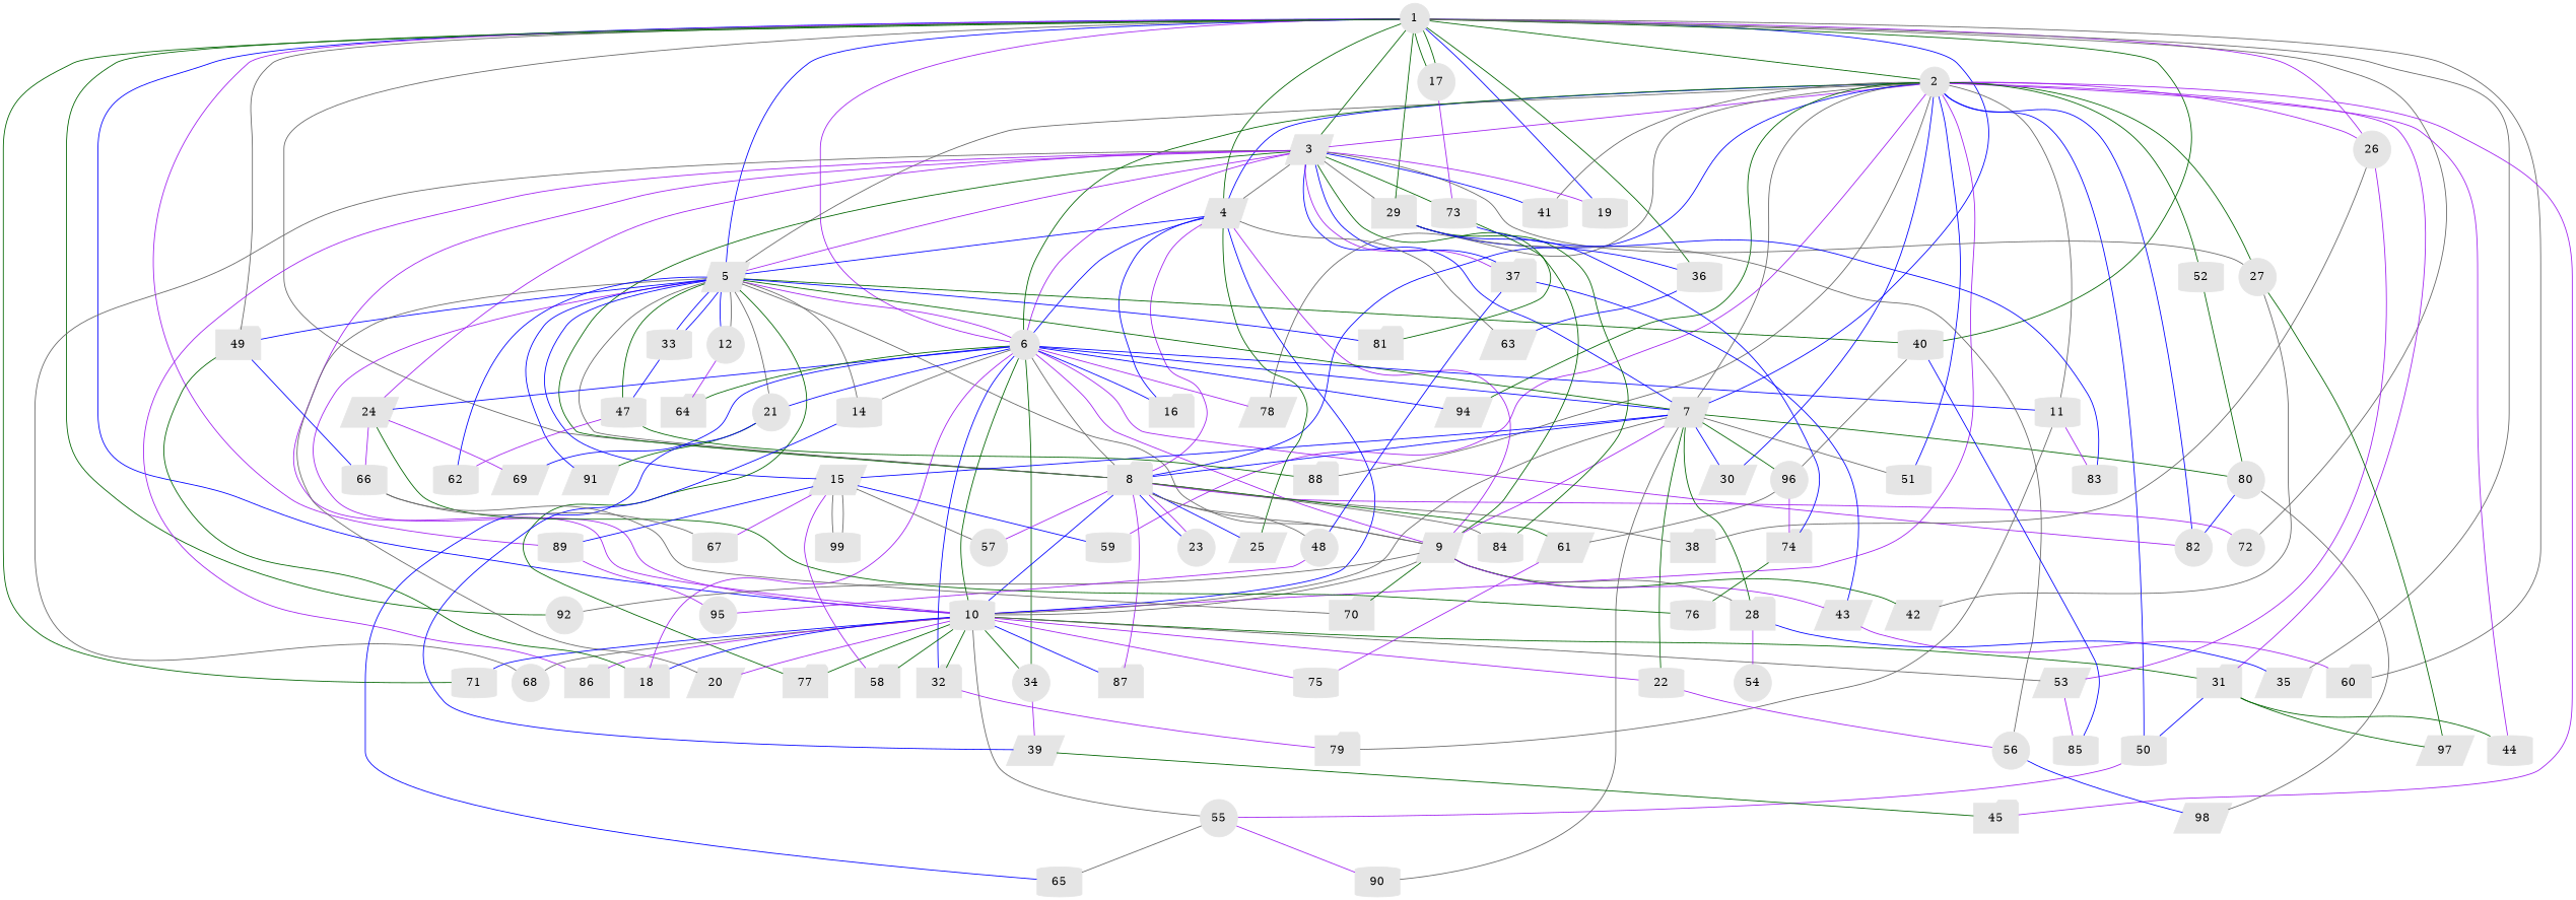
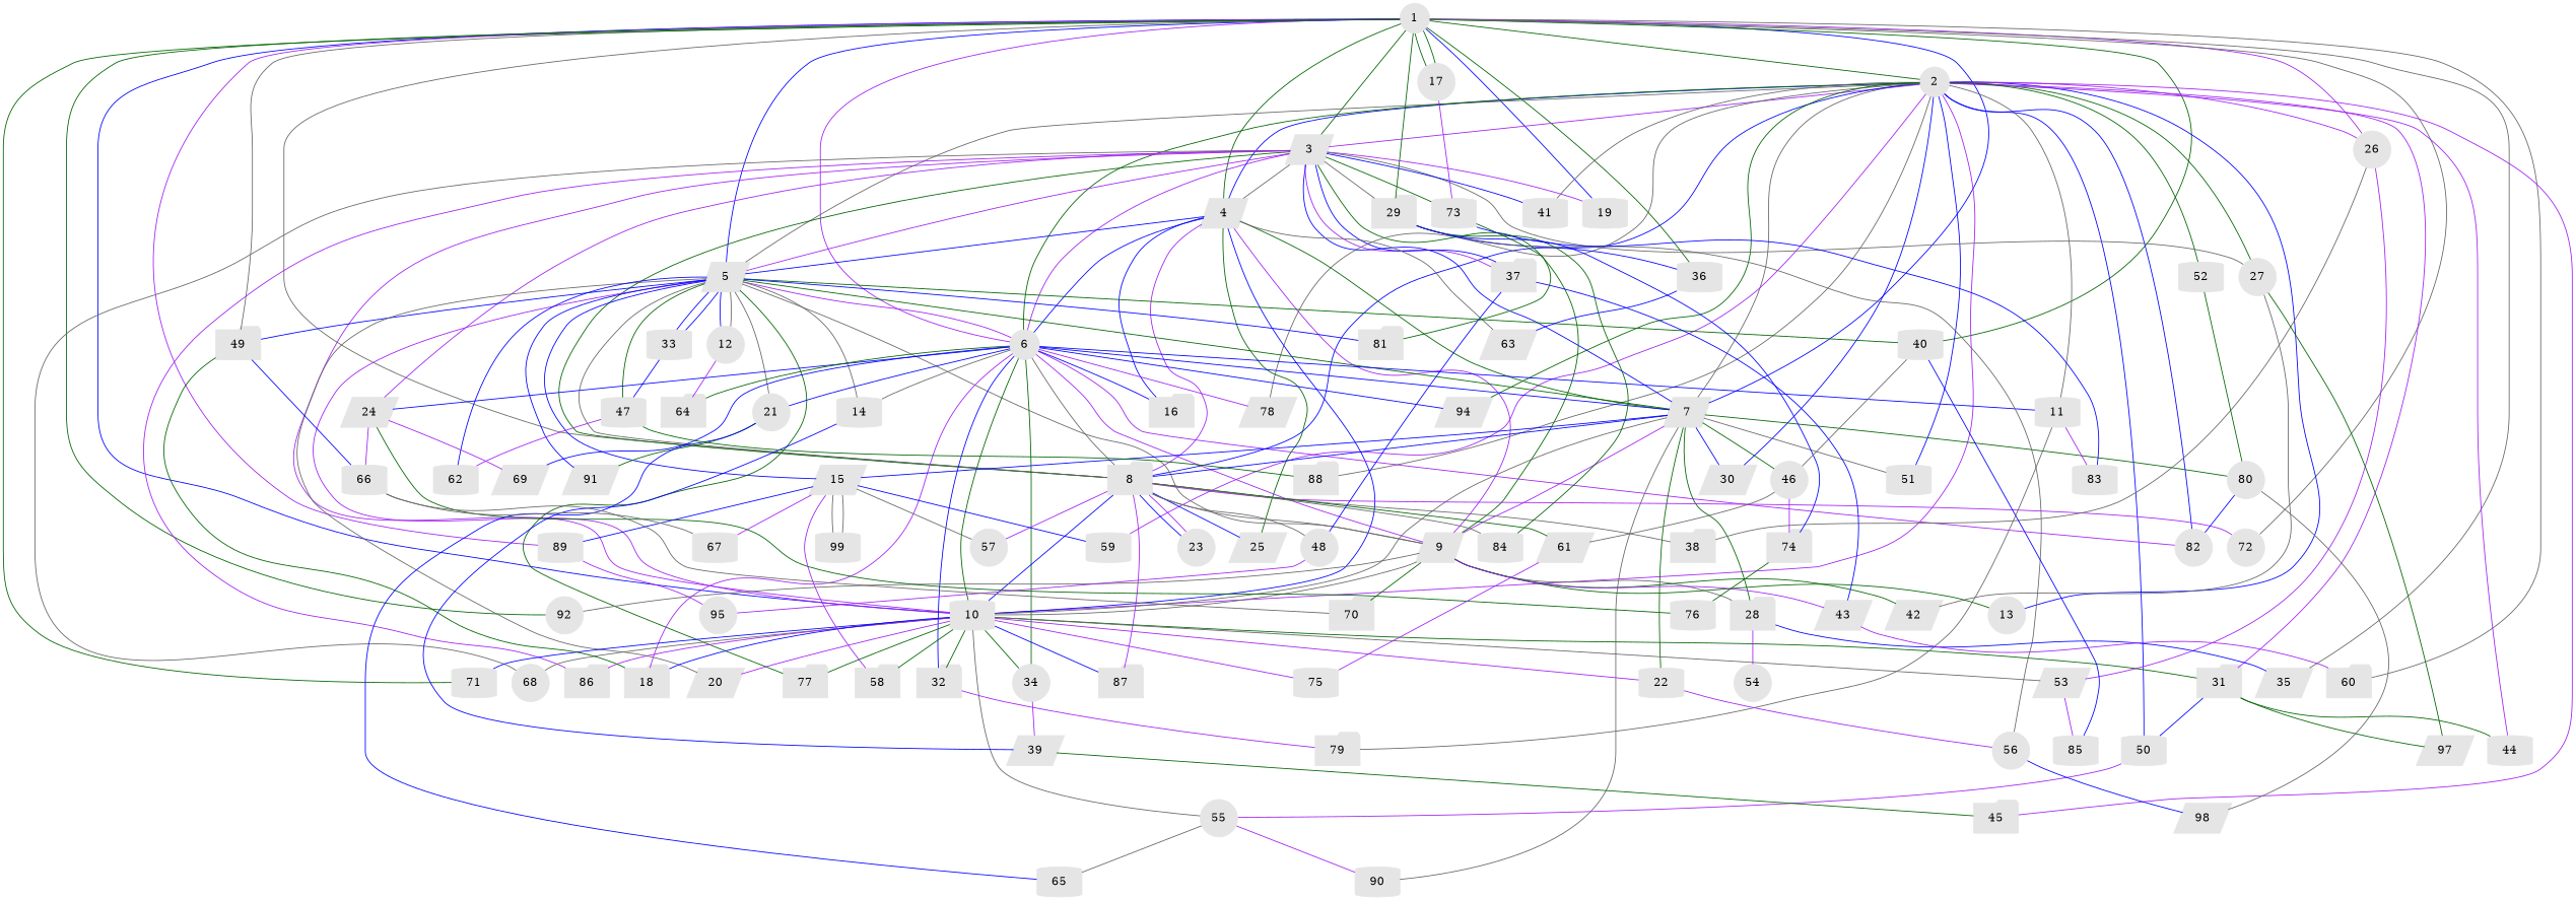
  graph {
    node [color=gray90 shape=cylinder style=filled]
    edge [color=blue]
    1 [shape=circle]
    2 [shape=circle]
    3 [shape=parallelogram]
    4 [shape=parallelogram]
    5 [shape=parallelogram]
    6 [shape=circle]
    7 [shape=parallelogram]
    8 [shape=folder]
    10
    17 [shape=circle]
    19
    26 [shape=circle]
    29 [shape=folder]
    35 [shape=parallelogram]
    36
    40
    49 [shape=folder]
    60 [shape=folder]
    71
    72 [shape=circle]
    89
    92 [shape=circle]
    11
+   13 [shape=circle]
    27 [shape=circle]
    30 [shape=parallelogram]
    31 [shape=folder]
    41
    44
    45 [shape=folder]
    50
    51
    52
    59
    78 [shape=parallelogram]
    88 [shape=folder]
    94 [shape=parallelogram]
    82 [shape=circle]
    9 [shape=parallelogram]
    24 [shape=parallelogram]
    37 [shape=folder]
    68 [shape=circle]
    73
    86 [shape=folder]
    16 [shape=folder]
    25 [shape=parallelogram]
    63 [shape=parallelogram]
    12 [shape=circle]
    14
    15 [shape=parallelogram]
    20 [shape=parallelogram]
    21 [shape=circle]
    33
    47
    62
    77 [shape=folder]
    81 [shape=folder]
    91 [shape=parallelogram]
    18 [shape=folder]
    32 [shape=folder]
    34 [shape=circle]
    64 [shape=folder]
    69 [shape=parallelogram]
    22
    28 [shape=folder]
-   46 [shape=circle label=96]
+   46 [shape=circle]
    80 [shape=circle]
    90
    23 [shape=circle]
    38 [shape=folder]
    48 [shape=circle]
    57 [shape=circle]
    61 [shape=parallelogram]
    84
    87 [shape=folder]
    42 [shape=parallelogram]
    43 [shape=parallelogram]
    70 [shape=folder]
    53 [shape=parallelogram]
    55 [shape=circle]
    58 [shape=folder]
    75
    56 [shape=circle]
    74 [shape=folder]
    85
    66
    95 [shape=circle]
    79 [shape=folder]
    83
    97 [shape=parallelogram]
    76
    39 [shape=parallelogram]
    67
    n94 [label=99]
    65
    54 [shape=circle]
    n97 [label=98 shape=parallelogram]
    1 -- 2 [color=darkgreen]
    1 -- 3 [color=darkgreen]
    1 -- 4 [color=darkgreen]
    1 -- 5
    1 -- 6 [color=purple]
    1 -- 7
    1 -- 8 [color=gray40]
    1 -- 10
    1 -- 17 [color=darkgreen]
    1 -- 17 [color=darkgreen]
    1 -- 19
    1 -- 26 [color=purple]
    1 -- 29 [color=darkgreen]
    1 -- 35 [color=gray40]
    1 -- 36 [color=darkgreen]
    1 -- 40 [color=darkgreen]
    1 -- 49 [color=gray40]
    1 -- 60 [color=gray40]
    1 -- 71 [color=darkgreen]
    1 -- 72 [color=gray40]
    1 -- 89 [color=purple]
    1 -- 92 [color=darkgreen]
    2 -- 3 [color=purple]
    2 -- 4
    2 -- 5 [color=gray40]
    2 -- 6 [color=darkgreen]
    2 -- 7 [color=gray40]
    2 -- 8
    2 -- 10 [color=purple]
    2 -- 26 [color=purple]
    2 -- 11 [color=gray40]
+   2 -- 13
    2 -- 27 [color=darkgreen]
    2 -- 30
    2 -- 31 [color=purple]
    2 -- 41 [color=gray40]
    2 -- 44 [color=purple]
    2 -- 45 [color=purple]
    2 -- 50
    2 -- 51
    2 -- 52 [color=darkgreen]
    2 -- 59 [color=purple]
    2 -- 78 [color=gray40]
    2 -- 88 [color=gray40]
    2 -- 94 [color=darkgreen]
    2 -- 82
    3 -- 4 [color=gray40]
    3 -- 5 [color=purple]
    3 -- 6 [color=purple]
    3 -- 7
    3 -- 8 [color=darkgreen]
    3 -- 10 [color=purple]
    3 -- 19 [color=purple]
    3 -- 29 [color=gray40]
    3 -- 27 [color=gray40]
    3 -- 41
    3 -- 9 [color=darkgreen]
    3 -- 24 [color=purple]
    3 -- 37 [color=purple]
    3 -- 37
    3 -- 68 [color=gray40]
    3 -- 73 [color=darkgreen]
    3 -- 86 [color=purple]
    4 -- 5
    4 -- 6
+   4 -- 7 [color=darkgreen]
    4 -- 8 [color=purple]
    4 -- 10
    4 -- 9 [color=purple]
    4 -- 16
    4 -- 25 [color=darkgreen]
    4 -- 63 [color=gray40]
    5 -- 6 [color=purple]
    5 -- 7 [color=darkgreen]
    5 -- 8 [color=gray40]
    5 -- 10 [color=purple]
    5 -- 40 [color=darkgreen]
    5 -- 49
    5 -- 9 [color=gray40]
    5 -- 12
    5 -- 12 [color=gray40]
    5 -- 14 [color=gray40]
    5 -- 15
    5 -- 20 [color=gray40]
    5 -- 21 [color=gray40]
    5 -- 33
    5 -- 33
    5 -- 47 [color=darkgreen]
    5 -- 62
    5 -- 77 [color=darkgreen]
    5 -- 81
    5 -- 91
    6 -- 7
    6 -- 8 [color=gray40]
    6 -- 10 [color=darkgreen]
    6 -- 11
    6 -- 78 [color=purple]
    6 -- 94
    6 -- 82 [color=purple]
    6 -- 9 [color=purple]
    6 -- 24
    6 -- 16
    6 -- 14 [color=gray40]
    6 -- 21
    6 -- 18 [color=purple]
    6 -- 32
    6 -- 34 [color=darkgreen]
    6 -- 64 [color=darkgreen]
    6 -- 69
    7 -- 8
    7 -- 10 [color=gray40]
    7 -- 30
    7 -- 51 [color=gray40]
    7 -- 9 [color=purple]
    7 -- 15
    7 -- 22 [color=darkgreen]
    7 -- 28 [color=darkgreen]
    7 -- 46 [color=darkgreen]
    7 -- 80 [color=darkgreen]
    7 -- 90 [color=gray40]
    8 -- 10
    8 -- 72 [color=purple]
    8 -- 9 [color=gray40]
    8 -- 25
    8 -- 23
    8 -- 23 [color=purple]
    8 -- 38 [color=gray40]
    8 -- 48 [color=gray40]
    8 -- 57 [color=purple]
    8 -- 61 [color=darkgreen]
    8 -- 84 [color=gray40]
    8 -- 87 [color=purple]
    10 -- 71
    10 -- 31 [color=darkgreen]
    10 -- 68 [color=gray40]
    10 -- 86 [color=purple]
    10 -- 20 [color=purple]
    10 -- 77 [color=darkgreen]
    10 -- 18
    10 -- 32 [color=darkgreen]
    10 -- 34 [color=darkgreen]
    10 -- 22 [color=purple]
    10 -- 87
    10 -- 53 [color=gray40]
    10 -- 55 [color=gray40]
    10 -- 58 [color=darkgreen]
    10 -- 75 [color=purple]
    17 -- 73 [color=purple]
    26 -- 38 [color=gray40]
    26 -- 53 [color=purple]
    29 -- 36
    29 -- 84 [color=darkgreen]
    29 -- 56 [color=gray40]
    29 -- 74
    36 -- 63
    40 -- 46 [color=gray40]
    40 -- 85
    49 -- 18 [color=darkgreen]
    49 -- 66
    89 -- 95 [color=purple]
    11 -- 79 [color=gray40]
    11 -- 83 [color=purple]
    27 -- 42 [color=gray40]
    27 -- 97 [color=darkgreen]
    31 -- 44 [color=darkgreen]
    31 -- 50
    31 -- 97 [color=darkgreen]
    50 -- 55 [color=purple]
    52 -- 80 [color=darkgreen]
    9 -- 10 [color=gray40]
    9 -- 92 [color=gray40]
+   9 -- 13 [color=darkgreen]
    9 -- 28 [color=gray40]
    9 -- 42 [color=darkgreen]
    9 -- 43 [color=purple]
    9 -- 70 [color=darkgreen]
    24 -- 69 [color=purple]
    24 -- 66 [color=purple]
    24 -- 76 [color=darkgreen]
    37 -- 48
    37 -- 43
    73 -- 81 [color=darkgreen]
    73 -- 83
    12 -- 64 [color=purple]
    14 -- 39
    15 -- 89
    15 -- 59
    15 -- 57 [color=gray40]
    15 -- 58 [color=purple]
    15 -- 67 [color=purple]
    15 -- n94 [color=gray40]
    15 -- n94 [color=gray40]
    21 -- 91 [color=darkgreen]
    21 -- 65
    33 -- 47
    47 -- 88 [color=darkgreen]
    47 -- 62 [color=purple]
    32 -- 79 [color=purple]
    34 -- 39 [color=purple]
    22 -- 56 [color=purple]
    28 -- 35
    28 -- 54 [color=purple]
    46 -- 61 [color=gray40]
    46 -- 74 [color=purple]
    80 -- 82
    80 -- n97 [color=gray40]
    48 -- 95 [color=purple]
    61 -- 75 [color=purple]
    43 -- 60 [color=purple]
    53 -- 85 [color=purple]
    55 -- 90 [color=purple]
    55 -- 65 [color=gray40]
    56 -- n97
    74 -- 76 [color=darkgreen]
    66 -- 70 [color=gray40]
    66 -- 67 [color=gray40]
    39 -- 45 [color=darkgreen]
  }
